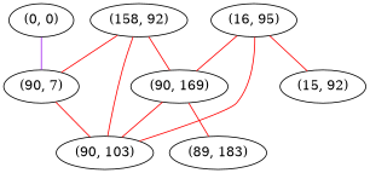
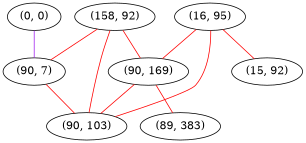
  graph {
    edge [color=red weight=1]
    "(0, 0)"
    "(90, 7)"
    "(90, 103)"
    "(16, 95)"
    "(90, 169)"
    "(15, 92)"
-   "(89, 183)"
+   "(89, 183)" [label="(89, 383)"]
    "(158, 92)"
    "(0, 0)" -- "(90, 7)" [color=purple weight=4]
    "(90, 7)" -- "(90, 103)"
    "(16, 95)" -- "(90, 103)"
    "(16, 95)" -- "(90, 169)"
    "(16, 95)" -- "(15, 92)"
    "(90, 169)" -- "(90, 103)"
    "(90, 169)" -- "(89, 183)"
    "(158, 92)" -- "(90, 7)"
    "(158, 92)" -- "(90, 103)"
    "(158, 92)" -- "(90, 169)"
  }
